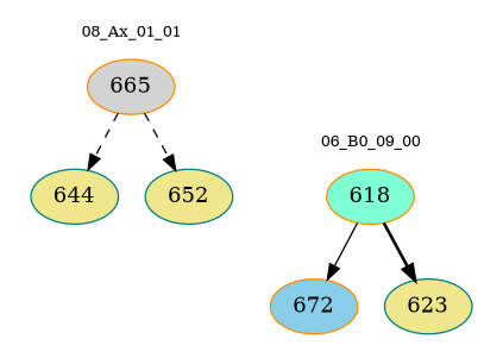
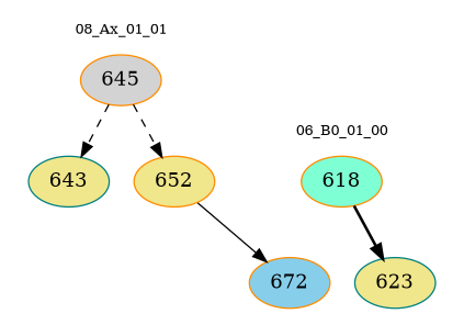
  digraph {
    node [color=darkorange fillcolor=khaki style=filled]
    edge [color=black style=dashed]
-   n1 [fillcolor=lightgrey label=665]
-   n2 [color=teal label=644]
-   n3 [color=teal label=652]
+   n1 [fillcolor=lightgrey label=645]
+   n2 [color=teal label=643]
+   n3 [label=652]
    n4 [fillcolor=aquamarine label=618]
    n5 [fillcolor=skyblue label=672]
    n6 [color=teal label=623]
    subgraph cluster_1 {
      color=white
      fontsize=10
      label="08_Ax_01_01"
      n1
      n2
      n3
    }
    subgraph cluster_2 {
      color=white
      fontsize=10
-     label="06_B0_09_00"
+     label="06_B0_01_00"
      n4
      n5
      n6
    }
    n1 -> n2
    n1 -> n3
-   n4 -> n5 [style=solid]
+   n3 -> n5 [style=solid]
    n4 -> n6 [style=bold]
  }
